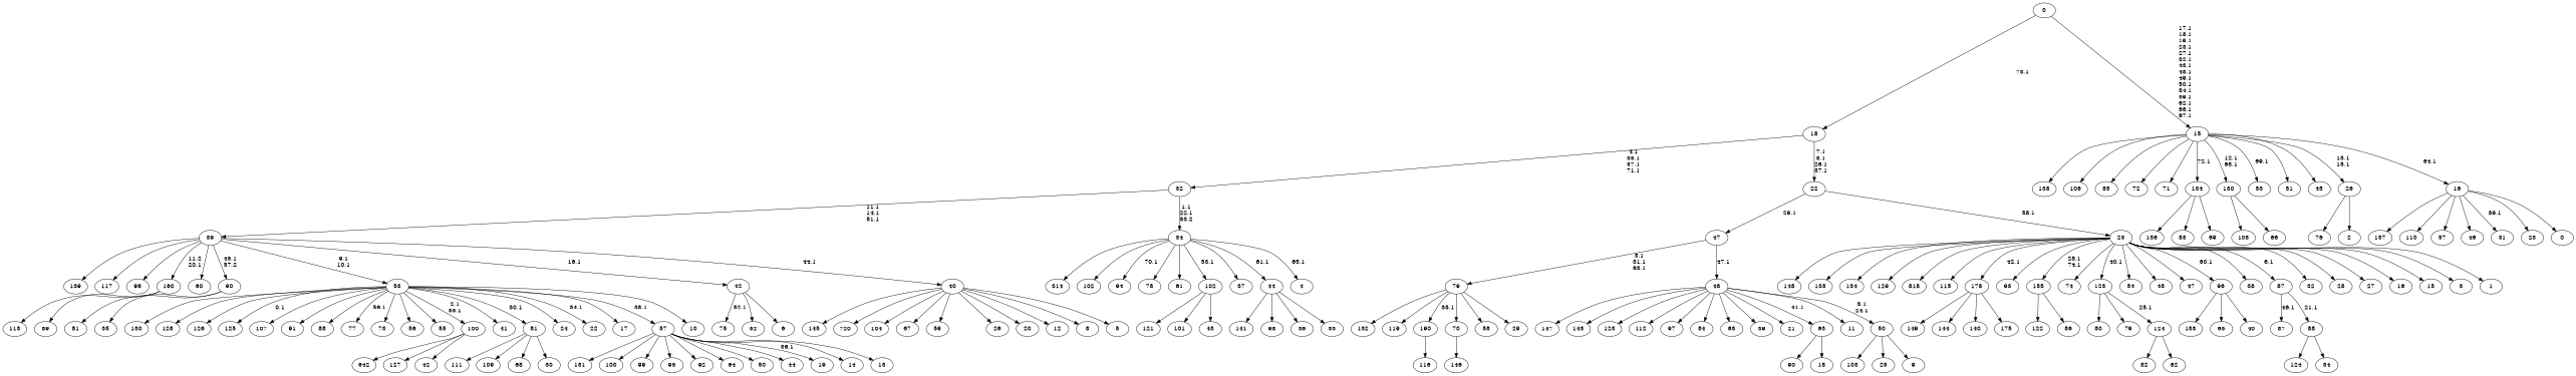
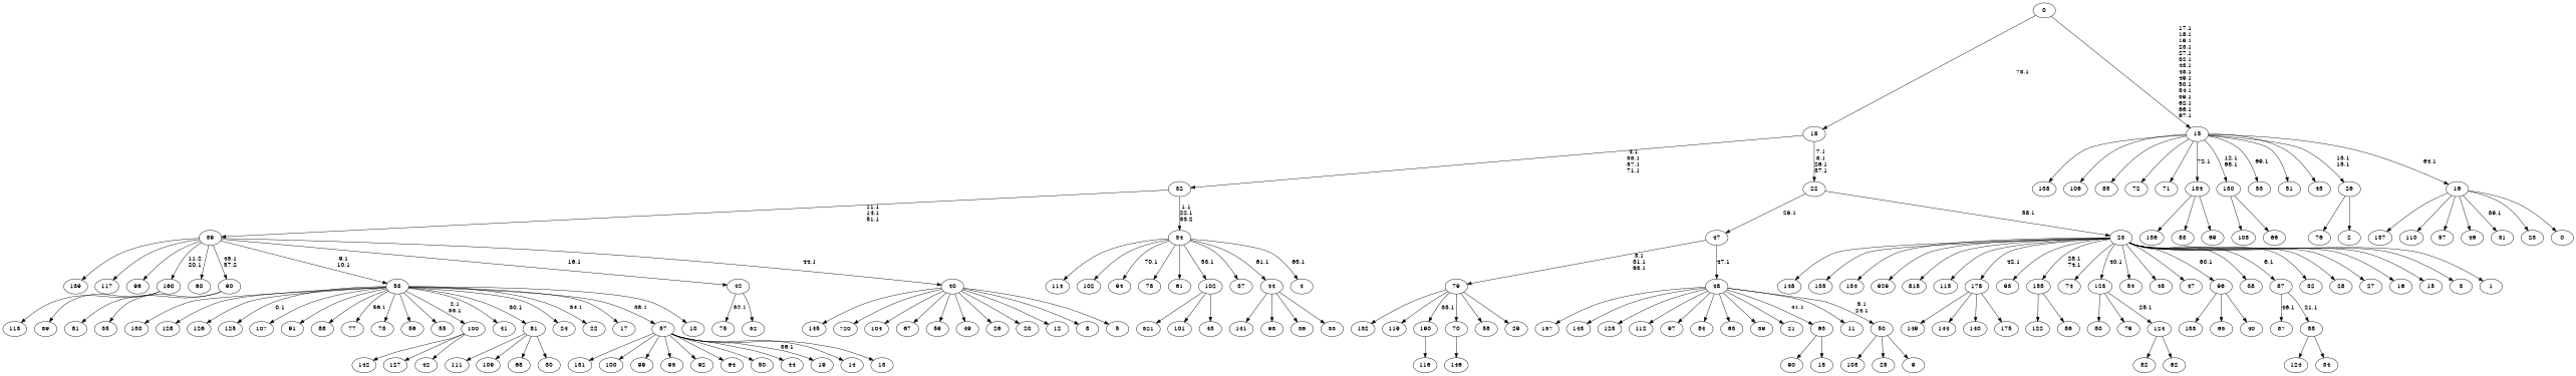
  digraph {
    n1 [label=149]
    n2 [label=148]
-   n3 [label=147]
+   n3 [label=157]
    n4 [label=146]
    n5 [label=145]
    n6 [label=144]
    n7 [label=143]
-   n8 [label=642]
+   n8 [label=142]
    n9 [label=141]
    n10 [label=140]
    n11 [label=139]
    n12 [label=138]
    n13 [label=137]
    n14 [label=136]
    n15 [label=135]
    n16 [label=134]
    n17 [label=133]
    n18 [label=132]
    n19 [label=131]
    n20 [label=130]
-   n21 [label=129]
+   n21 [label=929]
    n22 [label=128]
    n23 [label=127]
    n24 [label=126]
    n25 [label=125]
    n26 [label=124]
    n27 [label=123]
    n28 [label=122]
-   n29 [label=121]
+   n29 [label=521]
    n30 [label=720]
    n31 [label=119]
    n32 [label=818]
    n33 [label=117]
    n34 [label=116]
    190
    n36 [label=115]
-   n37 [label=314]
+   n37 [label=114]
    n38 [label=113]
    n39 [label=112]
    n40 [label=111]
    n41 [label=110]
    n42 [label=109]
    n43 [label=108]
    n44 [label=107]
    n45 [label=106]
    n46 [label=175]
    178
    n48 [label=104]
    n49 [label=103]
    n50 [label=102]
    n51 [label=101]
    n52 [label=100]
    n53 [label=99]
    n54 [label=98]
    n55 [label=97]
    n56 [label=96]
    n57 [label=95]
    n58 [label=94]
    n59 [label=93]
    n60 [label=92]
    n61 [label=91]
    n62 [label=90]
    n63 [label=89]
    160
    n65 [label=88]
    n66 [label=87]
    n67 [label=86]
    155
    n69 [label=85]
    n70 [label=84]
    n71 [label=83]
    n72 [label=82]
    n73 [label=81]
    n74 [label=80]
    n75 [label=79]
    n76 [label=78]
    n77 [label=77]
    n78 [label=76]
    n79 [label=75]
    n80 [label=74]
    n81 [label=73]
    n82 [label=72]
    n83 [label=71]
    n84 [label=70]
    n85 [label=69]
    134
    n87 [label=68]
    n88 [label=67]
    n89 [label=66]
    130
    n91 [label=65]
    n92 [label=64]
    n93 [label=63]
    n94 [label=62]
    124
    123
    n97 [label=61]
    n98 [label=60]
    n99 [label=59]
    n100 [label=58]
    n101 [label=57]
    n102 [label=56]
    n103 [label=55]
    n104 [label=54]
    n105 [label=53]
    n106 [label=52]
    n107 [label=51]
    n108 [label=50]
+   n109 [label=49]
    n110 [label=48]
    n111 [label=47]
    n112 [label=46]
    n113 [label=45]
    n114 [label=44]
    n115 [label=43]
    102
    n117 [label=42]
    100
    n119 [label=41]
    n120 [label=40]
    96
    n122 [label=39]
    n123 [label=38]
    n124 [label=37]
    n125 [label=36]
    n126 [label=35]
    90
    n128 [label=34]
    88
    87
    n131 [label=33]
    n132 [label=32]
    n133 [label=31]
    n134 [label=30]
    81
    n136 [label=29]
    79
    n138 [label=28]
    n139 [label=27]
    n140 [label=26]
    n141 [label=25]
    n142 [label=24]
    n143 [label=23]
    n144 [label=22]
    n145 [label=21]
    n146 [label=20]
    n147 [label=19]
    n148 [label=18]
    63
    n150 [label=17]
    n151 [label=16]
    n152 [label=15]
    n153 [label=14]
    n154 [label=13]
    57
    n156 [label=12]
    n157 [label=11]
    n158 [label=10]
    53
    n160 [label=9]
    50
    48
    47
    n164 [label=8]
    44
-   n166 [label=6]
    42
    n168 [label=5]
    40
    39
    n171 [label=4]
    34
    32
    n174 [label=3]
    n175 [label=2]
    26
    n177 [label=1]
    23
    22
    18
    n181 [label=0]
    16
    15
    0
    190 -> n34
    178 -> n1
    178 -> n6
    178 -> n10
    178 -> n46
    160 -> n38
    160 -> n63
    155 -> n28
    155 -> n67
    n84 -> n4
    134 -> n14
    134 -> n71
    134 -> n85
    130 -> n43
    130 -> n89
    124 -> n72
    124 -> n94
    123 -> n74
    123 -> n75
    123 -> 124 [label="25,1"]
    102 -> n29
    102 -> n51
    102 -> n115
    100 -> n8
    100 -> n23
    100 -> n117
    96 -> n17
    96 -> n91
    96 -> n120
    90 -> n73
    90 -> n126
    88 -> n26
    88 -> n128
    87 -> n66 [label="46,1"]
    87 -> 88 [label="21,1"]
    81 -> n40
    81 -> n42
    81 -> n87
    81 -> n134
    79 -> n18
    79 -> n31
    79 -> 190 [label="35,1"]
    79 -> n84
    79 -> n100
    79 -> n136
    63 -> n62
    63 -> n148
    57 -> n19
    57 -> n52
    57 -> n53
    57 -> n57
    57 -> n60
    57 -> n92
    57 -> n108
    57 -> n114
    57 -> n147 [label="36,1"]
    57 -> n153
    57 -> n154
    53 -> n20
    53 -> n22
    53 -> n24
    53 -> n25 [label="0,1"]
    53 -> n44
    53 -> n61
    53 -> n65
    53 -> n77 [label="56,1"]
    53 -> n81
    53 -> n102
    53 -> n103
    53 -> 100 [label="2,1\n55,1"]
    53 -> n119
    53 -> 81 [label="30,1"]
    53 -> n142
    53 -> n144 [label="34,1"]
    53 -> n150
    53 -> 57 [label="38,1"]
    53 -> n158
    50 -> n49
    50 -> n141
    50 -> n160
    48 -> n3
    48 -> n7
    48 -> n27
    48 -> n39
    48 -> n55
    48 -> n70
    48 -> n93
    48 -> n122
    48 -> n145
    48 -> 63 [label="41,1"]
    48 -> n157
    48 -> 50 [label="5,1\n24,1"]
    47 -> 79 [label="3,1\n31,1\n63,1"]
    47 -> 48 [label="47,1"]
    44 -> n9
    44 -> n54
    44 -> n125
    44 -> n131
    42 -> n79 [label="52,1"]
    42 -> n106
-   42 -> n166
    40 -> n5
    40 -> n30
    40 -> n48
    40 -> n88
    40 -> n99
+   40 -> n109
    40 -> n140
    40 -> n146
    40 -> n156
    40 -> n164
    40 -> n168
    39 -> n11
    39 -> n33
    39 -> n56
    39 -> 160 [label="11,2\n20,1"]
    39 -> n98
    39 -> 90 [label="45,1\n57,2"]
    39 -> 53 [label="9,1\n10,1"]
    39 -> 42 [label="16,1"]
    39 -> 40 [label="44,1"]
    34 -> n37
    34 -> n50
    34 -> n58 [label="70,1"]
    34 -> n76
    34 -> n97
    34 -> 102 [label="53,1"]
    34 -> n124
    34 -> 44 [label="61,1"]
    34 -> n171 [label="65,1"]
    32 -> 39 [label="11,1\n14,1\n51,1"]
    32 -> 34 [label="1,1\n22,1\n33,2"]
    26 -> n78
    26 -> n175
    23 -> n2
    23 -> n15
    23 -> n16
    23 -> n21
    23 -> n32
    23 -> n36
    23 -> 178 [label="42,1"]
    23 -> n59
    23 -> 155 [label="28,1\n74,1"]
    23 -> n80
    23 -> 123 [label="40,1"]
    23 -> n104
    23 -> n110
    23 -> n111
    23 -> 96 [label="60,1"]
    23 -> n123
    23 -> 87 [label="6,1"]
    23 -> n132
    23 -> n138
    23 -> n139
    23 -> n151
    23 -> n152
    23 -> n174
    23 -> n177
    22 -> 47 [label="29,1"]
    22 -> 23 [label="58,1"]
    18 -> 32 [label="4,1\n33,1\n57,1\n71,1"]
    18 -> 22 [label="7,1\n8,1\n26,1\n37,1"]
    16 -> n13
    16 -> n41
    16 -> n101
    16 -> n112
    16 -> n133 [label="39,1"]
    16 -> n143
    16 -> n181
    15 -> n12
    15 -> n45
    15 -> n69
    15 -> n82
    15 -> n83
    15 -> 134 [label="72,1"]
    15 -> 130 [label="12,1\n68,1"]
    15 -> n105 [label="69,1"]
    15 -> n107
    15 -> n113
    15 -> 26 [label="13,1\n15,1"]
    15 -> 16 [label="64,1"]
    0 -> 18 [label="73,1"]
    0 -> 15 [label="17,1\n18,1\n19,1\n23,1\n27,1\n32,1\n43,1\n48,1\n49,1\n50,1\n54,1\n59,1\n62,1\n66,1\n67,1"]
  }
